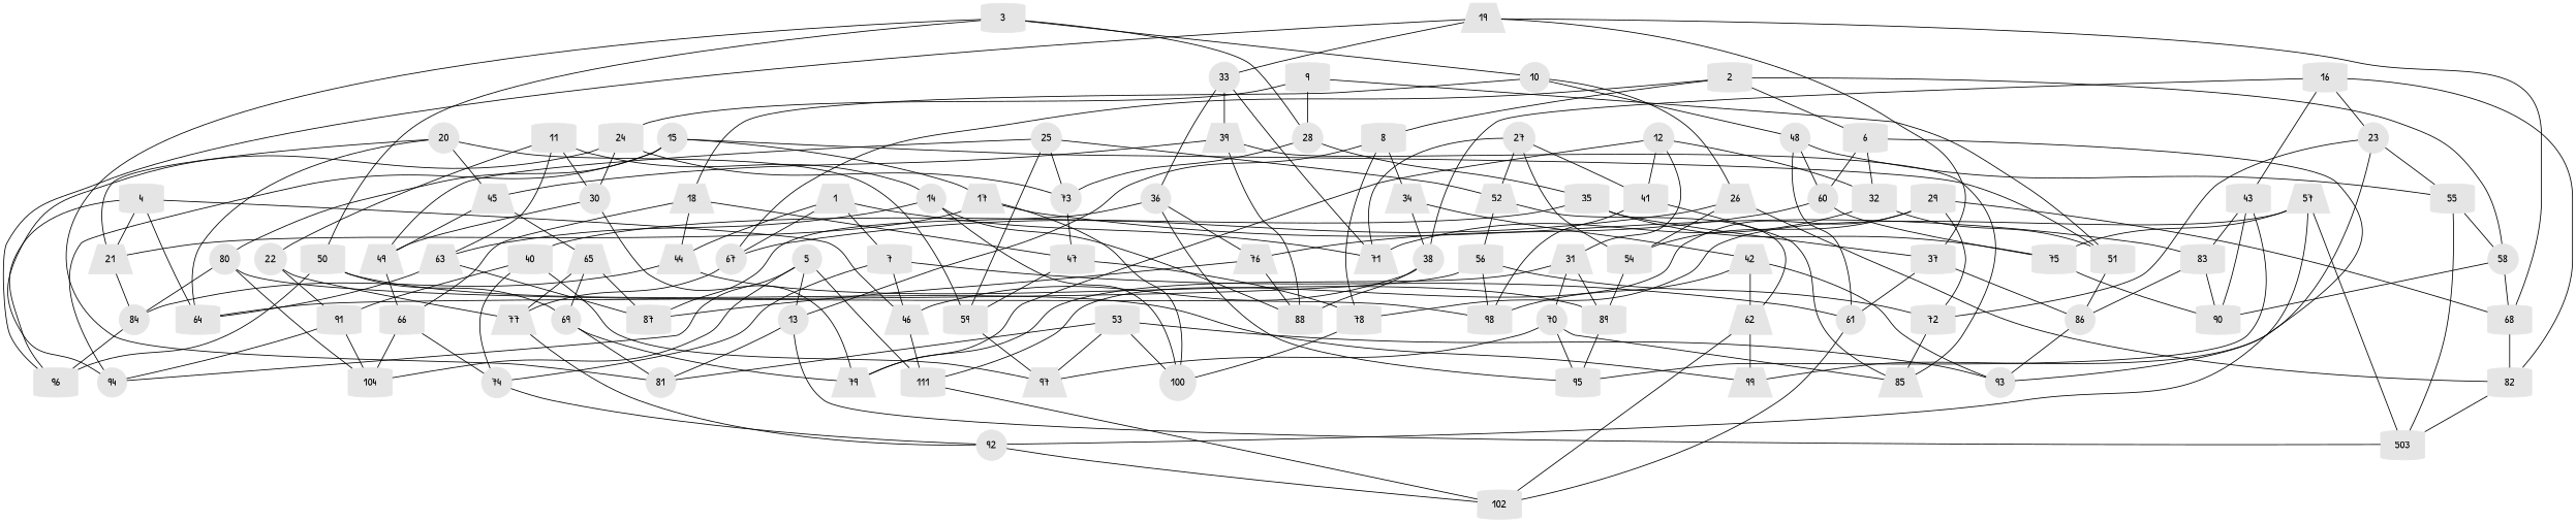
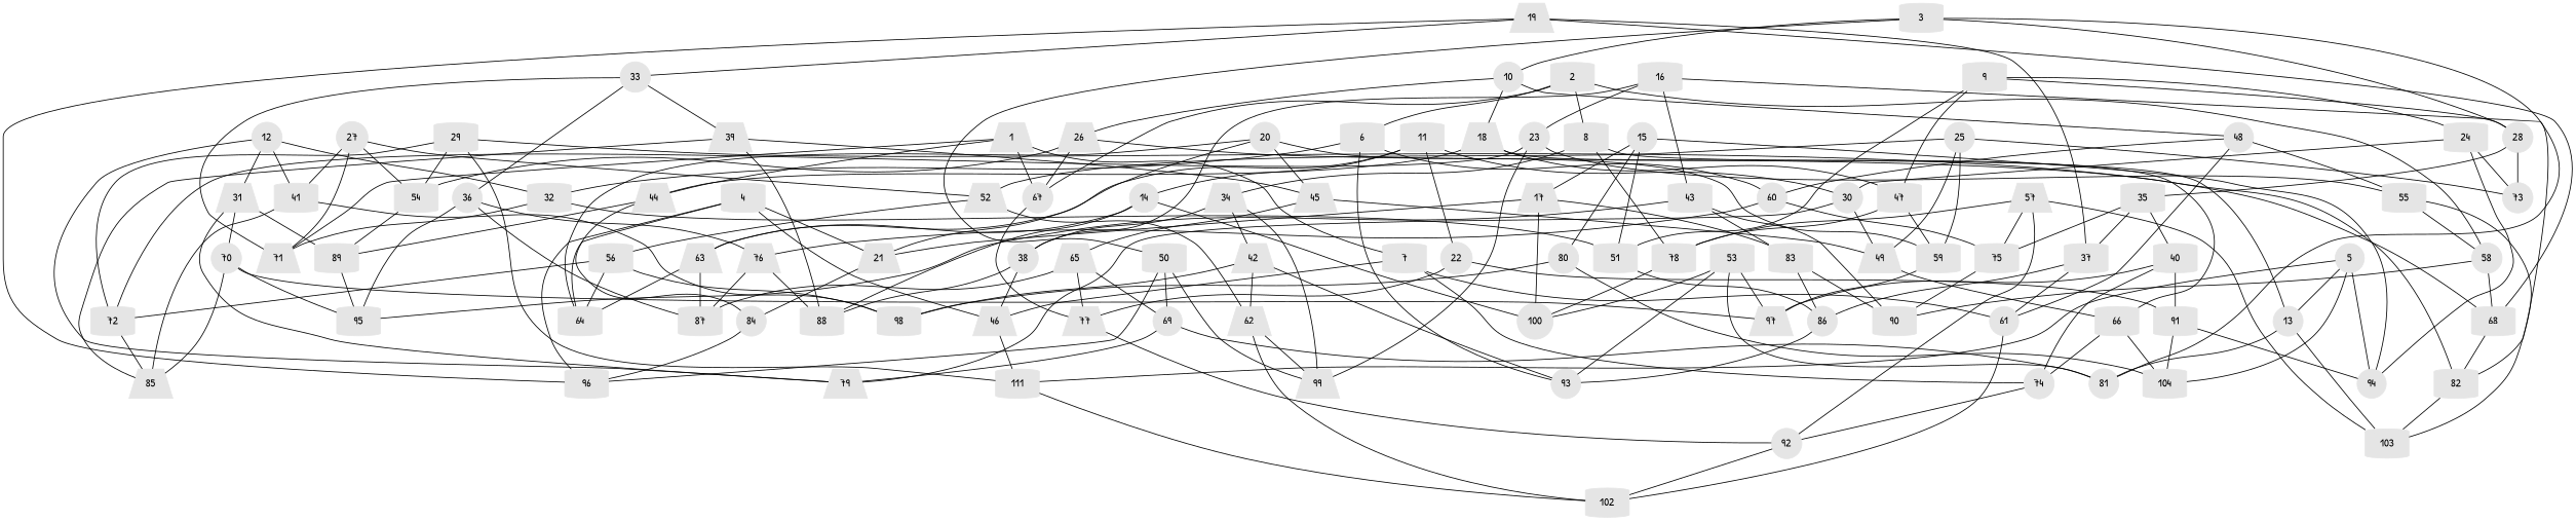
  graph {
    fontname="Patrick Hand"
    node [color=gray90 fontname="Patrick Hand" shape=cylinder style=filled]
    edge [fontname="Patrick Hand"]
    1 [shape=trapezium]
    7
    44 [shape=trapezium]
    67 [shape=circle]
    71 [shape=trapezium]
    46 [shape=trapezium]
    61 [shape=circle]
    74 [shape=circle]
    84 [shape=circle]
    89
    77 [shape=trapezium]
    2
    6
    8
    58 [shape=circle]
    32
    60 [shape=circle]
    93 [shape=circle]
    13 [shape=circle]
    34 [shape=trapezium]
    78
    68
    90
    10 [shape=circle]
    3
    28 [shape=circle]
    50
    81 [shape=circle]
    18 [shape=trapezium]
    26 [shape=trapezium]
    48 [shape=circle]
    73 [shape=circle]
    35
    96
    99 [shape=trapezium]
    69 [shape=circle]
    21 [shape=trapezium]
    4
    64
    n40 [label=111]
    5 [shape=circle]
    94 [shape=circle]
    104
-   103 [label=503]
+   103
    102
    51
    75
    76 [shape=trapezium]
    92 [shape=circle]
    38 [shape=circle]
    42 [shape=trapezium]
    100 [shape=circle]
    9
    24
    47
    30 [shape=circle]
    59
    86 [shape=circle]
    66
    82
    54
    55
    14 [shape=circle]
    11
    22 [shape=circle]
    63 [shape=trapezium]
    88
    91
    79 [shape=trapezium]
    49 [shape=trapezium]
    87
    12 [shape=circle]
    31 [shape=trapezium]
    41
    70 [shape=circle]
    85 [shape=trapezium]
    98
    15 [shape=circle]
    17 [shape=trapezium]
    80 [shape=circle]
    83
    23 [shape=circle]
    16
    43
    72
    95
    19 [shape=trapezium]
    33 [shape=circle]
    37
    36 [shape=circle]
    39 [shape=trapezium]
    20 [shape=circle]
    45 [shape=trapezium]
    65 [shape=trapezium]
    97 [shape=trapezium]
    25 [shape=circle]
    52 [shape=trapezium]
    62 [shape=trapezium]
    56
    27 [shape=circle]
    40
    29
    53
    57 [shape=trapezium]
    1 -- 7
    1 -- 44
    1 -- 67
    1 -- 71
    7 -- 46
    7 -- 61
    7 -- 74
    44 -- 84
    44 -- 89
    67 -- 77
    46 -- n40
    61 -- 102
    74 -- 92
    84 -- 96
    89 -- 95
    77 -- 92
    2 -- 67
    2 -- 6
    2 -- 8
    2 -- 58
    6 -- 32
    6 -- 60
    6 -- 93
    8 -- 13
    8 -- 34
    8 -- 78
    58 -- 68
    58 -- 90
    32 -- 71
    32 -- 51
    60 -- 75
    60 -- 76
    13 -- 81
    13 -- 103
+   34 -- 99
    34 -- 38
    34 -- 42
    78 -- 100
    68 -- 82
    10 -- 18
    10 -- 26
    10 -- 48
    3 -- 10
    3 -- 28
    3 -- 50
    3 -- 81
    28 -- 73
    28 -- 35
    50 -- 96
    50 -- 99
    50 -- 69
    18 -- 44
    18 -- 47
    18 -- 66
    26 -- 67
    26 -- 82
    26 -- 54
    48 -- 61
    48 -- 60
    48 -- 55
    35 -- 75
    35 -- 37
    35 -- 40
    69 -- 81
    69 -- 79
    21 -- 84
    4 -- 46
    4 -- 96
    4 -- 21
    4 -- 64
    n40 -- 102
    5 -- 13
    5 -- n40
    5 -- 94
    5 -- 104
    51 -- 86
    75 -- 90
    76 -- 88
    76 -- 87
    92 -- 102
    38 -- 46
    38 -- 88
    42 -- 93
    42 -- 98
    42 -- 62
    9 -- 28
    9 -- 51
    9 -- 24
-   73 -- 47
+   9 -- 47
    24 -- 73
    24 -- 94
    24 -- 30
    47 -- 78
    47 -- 59
    30 -- 79
    30 -- 49
    59 -- 97
    86 -- 93
    66 -- 74
    66 -- 104
    82 -- 103
    54 -- 89
    55 -- 58
    55 -- 103
    14 -- 100
    14 -- 63
    14 -- 88
    11 -- 30
    11 -- 14
    11 -- 22
    11 -- 63
    22 -- 77
    22 -- 91
    63 -- 64
    63 -- 87
    91 -- 94
    91 -- 104
    49 -- 66
    12 -- 32
    12 -- 79
    12 -- 31
    12 -- 41
    31 -- 89
    31 -- 79
    31 -- 70
    41 -- 85
    41 -- 98
    70 -- 85
    70 -- 95
    70 -- 97
    15 -- 94
    15 -- 51
    15 -- 17
    15 -- 80
    17 -- 21
    17 -- 100
    17 -- 83
-   80 -- 84
    80 -- 104
    80 -- 98
    83 -- 90
    83 -- 86
    23 -- 99
    23 -- 55
    23 -- 72
    16 -- 38
    16 -- 82
    16 -- 23
    16 -- 43
    43 -- 90
    43 -- 83
    43 -- 95
    72 -- 85
    19 -- 68
    19 -- 96
    19 -- 33
    19 -- 37
    33 -- 71
    33 -- 36
    33 -- 39
    37 -- 61
    37 -- 86
    36 -- 76
    36 -- 87
    36 -- 95
    39 -- 88
    39 -- 85
    39 -- 45
    20 -- 21
    20 -- 64
    20 -- 59
    20 -- 45
    45 -- 49
    45 -- 65
    65 -- 77
    65 -- 69
    65 -- 87
    25 -- 73
    25 -- 59
    25 -- 49
    25 -- 52
    52 -- 62
    52 -- 56
    62 -- 99
    62 -- 102
    56 -- 64
    56 -- 98
    56 -- 72
    27 -- 71
    27 -- 54
    27 -- 41
    27 -- 52
    40 -- 74
    40 -- 91
    40 -- 97
    29 -- 68
    29 -- n40
    29 -- 54
    29 -- 72
    53 -- 93
    53 -- 81
    53 -- 100
    53 -- 97
    57 -- 78
    57 -- 103
    57 -- 75
    57 -- 92
  }
